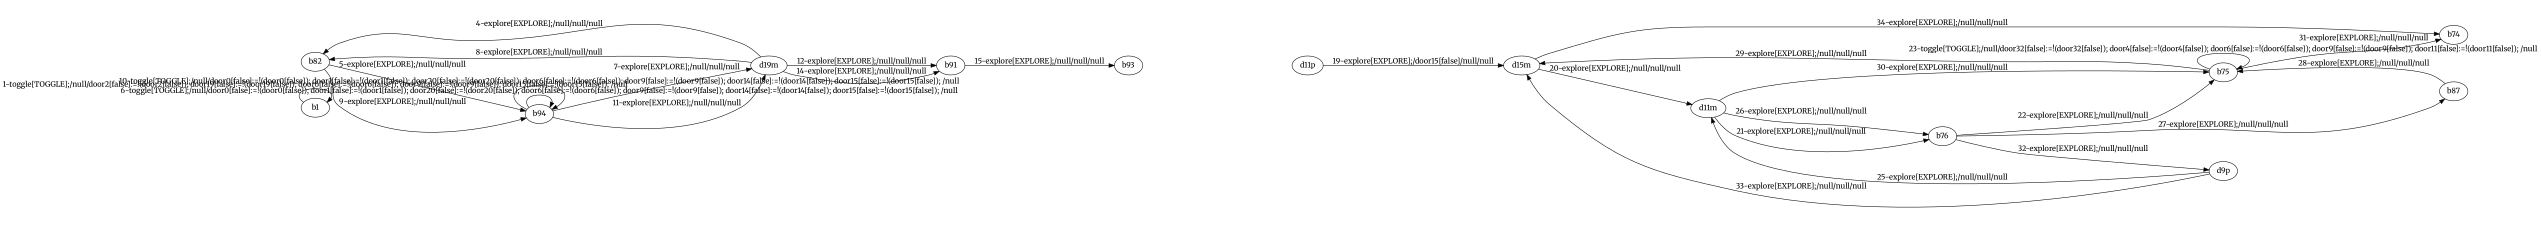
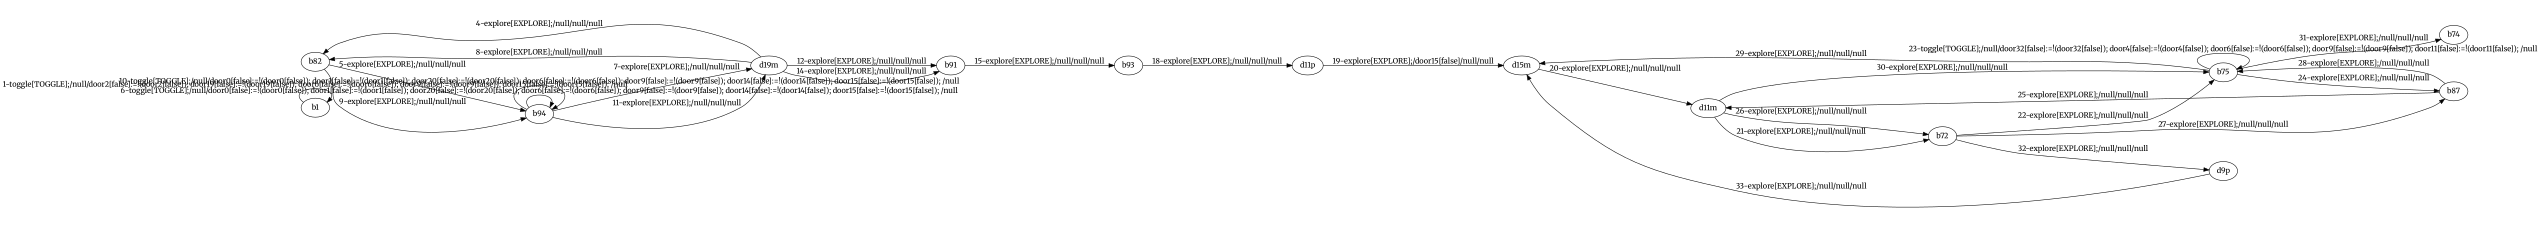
  digraph {
    fontname=Merriweather
    rankdir=LR
    node [fontname=Merriweather]
    edge [fontname=Merriweather]
    b1
    n2 [label=b82]
    d19m
    b91
    b94
    b93
    n7 [label=d11p]
    d15m
    d11m
    b74
-   b76
+   b76 [label=b72]
    b75
    n13 [label=b87]
    d9p
    b1 -> b1 [label="1-toggle[TOGGLE];/null/door2[false]:=!(door2[false]); door19[false]:=!(door19[false]); door6[false]:=!(door6[false]); door9[false]:=!(door9[false]); door15[false]:=!(door15[false]); /null"]
    n2 -> b94 [label="5-explore[EXPLORE];/null/null/null"]
    n2 -> b94 [label="9-explore[EXPLORE];/null/null/null"]
    d19m -> n2 [label="4-explore[EXPLORE];/null/null/null"]
    d19m -> n2 [label="8-explore[EXPLORE];/null/null/null"]
    d19m -> b91 [label="12-explore[EXPLORE];/null/null/null"]
    d19m -> b91 [label="14-explore[EXPLORE];/null/null/null"]
    b91 -> b93 [label="15-explore[EXPLORE];/null/null/null"]
    b94 -> d19m [label="7-explore[EXPLORE];/null/null/null"]
    b94 -> d19m [label="11-explore[EXPLORE];/null/null/null"]
    b94 -> b94 [label="6-toggle[TOGGLE];/null/door0[false]:=!(door0[false]); door1[false]:=!(door1[false]); door20[false]:=!(door20[false]); door6[false]:=!(door6[false]); door9[false]:=!(door9[false]); door14[false]:=!(door14[false]); door15[false]:=!(door15[false]); /null"]
    b94 -> b94 [label="10-toggle[TOGGLE];/null/door0[false]:=!(door0[false]); door1[false]:=!(door1[false]); door20[false]:=!(door20[false]); door6[false]:=!(door6[false]); door9[false]:=!(door9[false]); door14[false]:=!(door14[false]); door15[false]:=!(door15[false]); /null"]
+   b93 -> n7 [label="18-explore[EXPLORE];/null/null/null"]
    n7 -> d15m [label="19-explore[EXPLORE];/door15[false]/null/null"]
    d15m -> d11m [label="20-explore[EXPLORE];/null/null/null"]
-   d15m -> b74 [label="34-explore[EXPLORE];/null/null/null"]
    d11m -> b76 [label="21-explore[EXPLORE];/null/null/null"]
    d11m -> b76 [label="26-explore[EXPLORE];/null/null/null"]
    d11m -> b75 [label="30-explore[EXPLORE];/null/null/null"]
    b76 -> b75 [label="22-explore[EXPLORE];/null/null/null"]
    b76 -> n13 [label="27-explore[EXPLORE];/null/null/null"]
    b76 -> d9p [label="32-explore[EXPLORE];/null/null/null"]
    b75 -> d15m [label="29-explore[EXPLORE];/null/null/null"]
    b75 -> b74 [label="31-explore[EXPLORE];/null/null/null"]
    b75 -> b75 [label="23-toggle[TOGGLE];/null/door32[false]:=!(door32[false]); door4[false]:=!(door4[false]); door6[false]:=!(door6[false]); door9[false]:=!(door9[false]); door11[false]:=!(door11[false]); /null"]
-   d9p -> d11m [label="25-explore[EXPLORE];/null/null/null"]
+   b75 -> n13 [label="24-explore[EXPLORE];/null/null/null"]
+   n13 -> d11m [label="25-explore[EXPLORE];/null/null/null"]
    n13 -> b75 [label="28-explore[EXPLORE];/null/null/null"]
    d9p -> d15m [label="33-explore[EXPLORE];/null/null/null"]
  }
